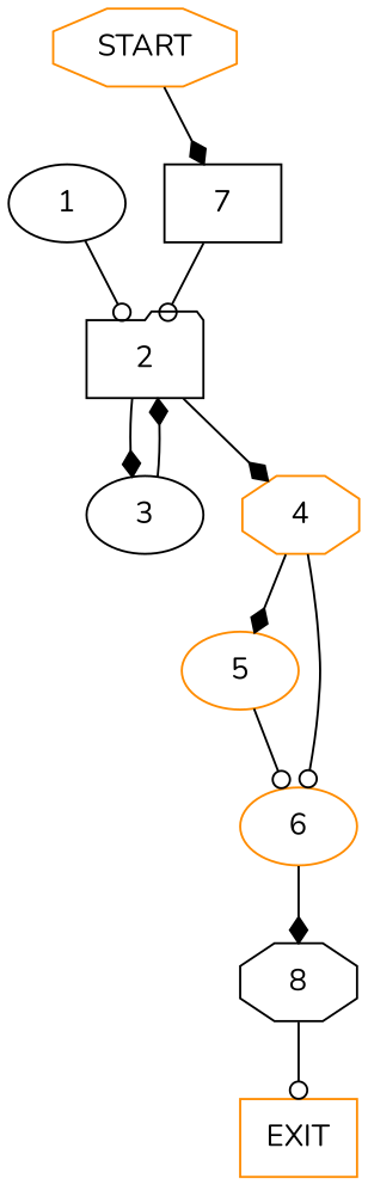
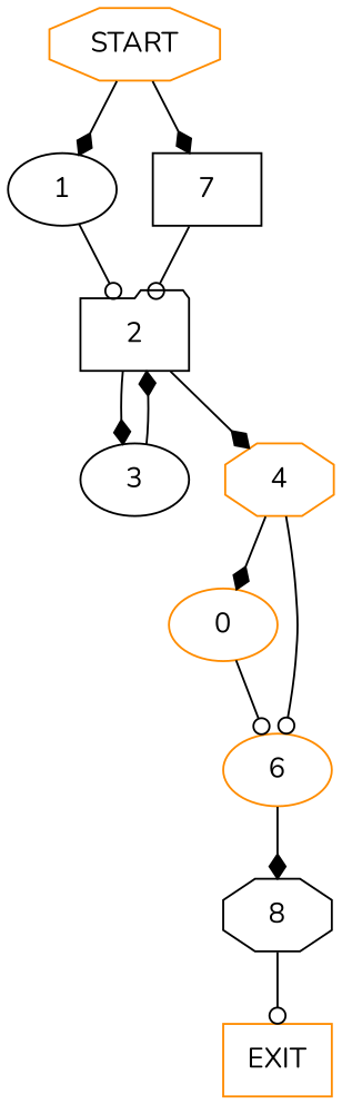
  digraph {
    fontname=Nunito
    node [color=darkorange fontname=Nunito shape=ellipse]
    edge [arrowhead=diamond fontname=Nunito]
    n1 [label=START shape=octagon]
    1 [color=black]
    7 [color=black shape=box]
    2 [color=black shape=folder]
    n5 [label=EXIT shape=box]
    3 [color=black]
    4 [shape=octagon]
-   5
+   5 [label=0]
    6
    8 [color=black shape=octagon]
+   n1 -> 1
    n1 -> 7
    1 -> 2 [arrowhead=odot]
    7 -> 2 [arrowhead=odot]
    2 -> 3
    2 -> 4
    3 -> 2
    4 -> 5
    4 -> 6 [arrowhead=odot]
    5 -> 6 [arrowhead=odot]
    6 -> 8
    8 -> n5 [arrowhead=odot]
  }
